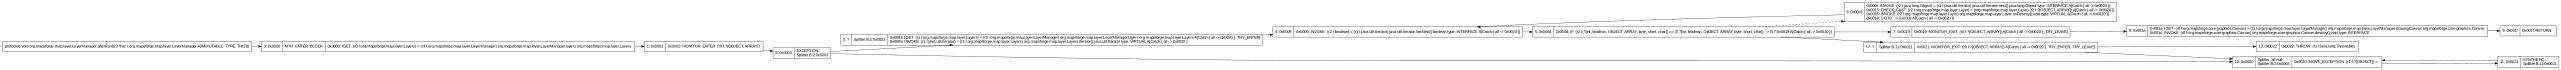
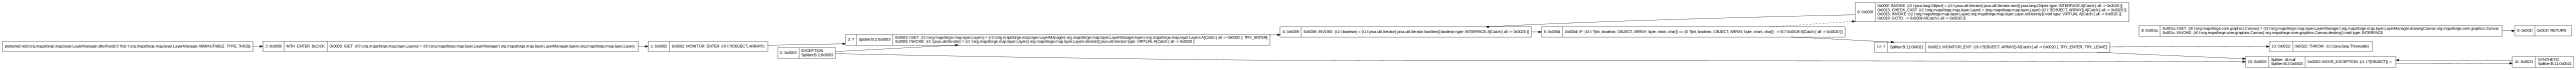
  digraph {
    fontname="Liberation Sans"
    rankdir=LR
    node [fontname="Liberation Sans" shape=record]
    edge [fontname="Liberation Sans"]
    n1 [label="{0\:\ 0x0000|MTH_ENTER_BLOCK\l|0x0000: IGET  (r0 I:org.mapsforge.map.layer.Layers) = (r3 I:org.mapsforge.map.layer.LayerManager) org.mapsforge.map.layer.LayerManager.layers org.mapsforge.map.layer.Layers \l}"]
    n2 [label="{1\:\ 0x0002|0x0002: MONITOR_ENTER  (r0 I:?[OBJECT, ARRAY]) \l}"]
    n3 [label="{2\:\ 0x0003|EXCEPTION\lSplitter:B:2:0x0003\l}"]
    n4 [label="{3\:\ ?|Splitter:B:2:0x0003\l|0x0003: IGET  (r1 I:org.mapsforge.map.layer.Layers) = (r3 I:org.mapsforge.map.layer.LayerManager) org.mapsforge.map.layer.LayerManager.layers org.mapsforge.map.layer.Layers A[Catch:\{ all \-\> 0x0020 \}, TRY_ENTER]\l0x0005: INVOKE  (r1 I:java.util.Iterator) = (r1 I:org.mapsforge.map.layer.Layers) org.mapsforge.map.layer.Layers.iterator():java.util.Iterator type: VIRTUAL A[Catch:\{ all \-\> 0x0020 \}]\l}"]
    n5 [label="{10\:\ 0x0020|Splitter: all null\lSplitter:B:2:0x0003\l|0x0020: MOVE_EXCEPTION  (r1 I:?[OBJECT]) =  \l}"]
    n6 [label="{4\:\ 0x0009|0x0009: INVOKE  (r2 I:boolean) = (r1 I:java.util.Iterator) java.util.Iterator.hasNext():boolean type: INTERFACE A[Catch:\{ all \-\> 0x0020 \}]\l}"]
    n7 [label="{11\:\ 0x0021|SYNTHETIC\lSplitter:B:11:0x0021\l}"]
    n8 [label="{5\:\ 0x000d|0x000d: IF  (r2 I:?[int, boolean, OBJECT, ARRAY, byte, short, char]) == (0 ?[int, boolean, OBJECT, ARRAY, byte, short, char])  \-\> B:7:0x0019 A[Catch:\{ all \-\> 0x0020 \}]\l}"]
    n9 [label="{6\:\ 0x000f|0x000f: INVOKE  (r2 I:java.lang.Object) = (r1 I:java.util.Iterator) java.util.Iterator.next():java.lang.Object type: INTERFACE A[Catch:\{ all \-\> 0x0020 \}]\l0x0013: CHECK_CAST  (r2 I:org.mapsforge.map.layer.Layer) = (org.mapsforge.map.layer.Layer) (r2 I:?[OBJECT, ARRAY]) A[Catch:\{ all \-\> 0x0020 \}]\l0x0015: INVOKE  (r2 I:org.mapsforge.map.layer.Layer) org.mapsforge.map.layer.Layer.onDestroy():void type: VIRTUAL A[Catch:\{ all \-\> 0x0020 \}]\l0x0018: GOTO  \-\> 0x0009 A[Catch:\{ all \-\> 0x0020 \}]\l}"]
-   n10 [label="{7\:\ 0x0019|0x0019: MONITOR_EXIT  (r0 I:?[OBJECT, ARRAY]) A[Catch:\{ all \-\> 0x0020 \}, TRY_LEAVE]\l}"]
    n11 [label="{12\:\ ?|Splitter:B:11:0x0021\l|0x0021: MONITOR_EXIT  (r0 I:?[OBJECT, ARRAY]) A[Catch:\{ all \-\> 0x0020 \}, TRY_ENTER, TRY_LEAVE]\l}"]
    n12 [label="{8\:\ 0x001a|0x001a: IGET  (r0 I:org.mapsforge.core.graphics.Canvas) = (r3 I:org.mapsforge.map.layer.LayerManager) org.mapsforge.map.layer.LayerManager.drawingCanvas org.mapsforge.core.graphics.Canvas \l0x001c: INVOKE  (r0 I:org.mapsforge.core.graphics.Canvas) org.mapsforge.core.graphics.Canvas.destroy():void type: INTERFACE \l}"]
    n13 [label="{9\:\ 0x001f|0x001f: RETURN   \l}"]
    n14 [label="{13\:\ 0x0022|0x0022: THROW  (r1 I:java.lang.Throwable) \l}"]
    n15 [label="{protected void org.mapsforge.map.layer.LayerManager.afterRun((r3 'this' I:org.mapsforge.map.layer.LayerManager A[IMMUTABLE_TYPE, THIS])) }"]
    n1 -> n2
-   n2 -> n3
+   n2 -> n4
    n3 -> n4
    n3 -> n5
    n4 -> n6
    n5 -> n7
    n6 -> n8
    n7 -> n5
    n8 -> n9 [style=dashed]
-   n8 -> n10
    n8 -> n11
    n9 -> n6
-   n10 -> n12
    n11 -> n5
    n11 -> n14
    n12 -> n13
    n15 -> n1
  }
